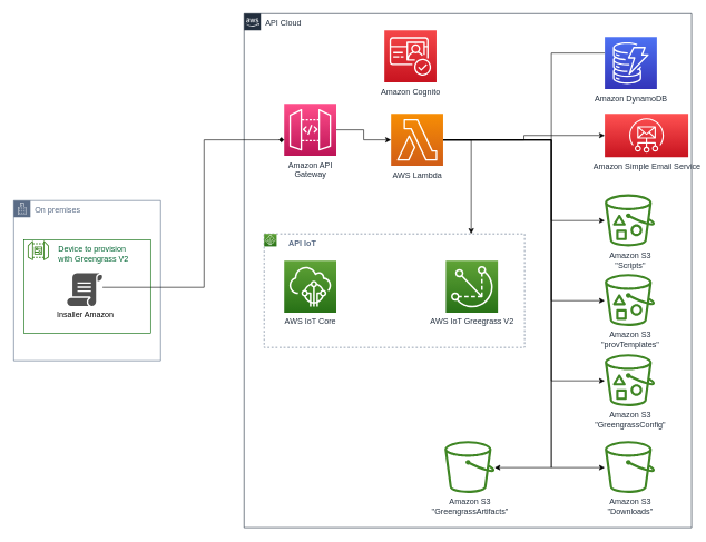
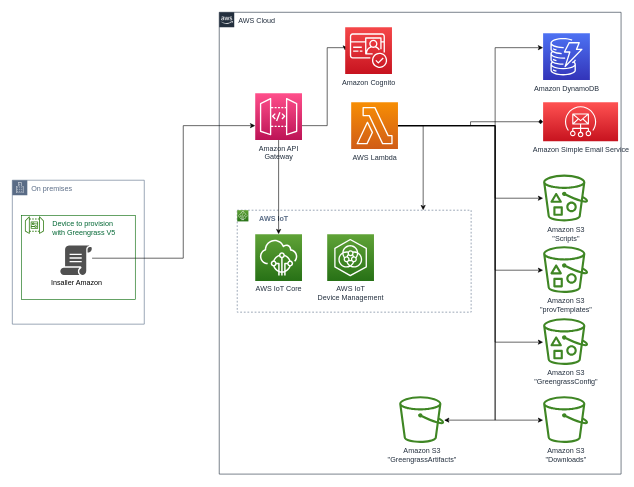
  <mxCell id="0" />
  <mxCell id="1" parent="0" />
- <mxCell id="2" value="API Cloud" style="points=[[0,0],[0.25,0],[0.5,0],[0.75,0],[1,0],[1,0.25],[1,0.5],[1,0.75],[1,1],[0.75,1],[0.5,1],[0.25,1],[0,1],[0,0.75],[0,0.5],[0,0.25]];outlineConnect=0;gradientColor=none;html=1;whiteSpace=wrap;fontSize=12;fontStyle=0;container=0;pointerEvents=0;collapsible=0;recursiveResize=0;shape=mxgraph.aws4.group;grIcon=mxgraph.aws4.group_aws_cloud_alt;strokeColor=#232F3E;fillColor=none;verticalAlign=top;align=left;spacingLeft=30;fontColor=#232F3E;dashed=0;" parent="1" vertex="1"><mxGeometry x="365" y="20" width="670" height="770" as="geometry" /></mxCell>
+ <mxCell id="2" value="AWS Cloud" style="points=[[0,0],[0.25,0],[0.5,0],[0.75,0],[1,0],[1,0.25],[1,0.5],[1,0.75],[1,1],[0.75,1],[0.5,1],[0.25,1],[0,1],[0,0.75],[0,0.5],[0,0.25]];outlineConnect=0;gradientColor=none;html=1;whiteSpace=wrap;fontSize=12;fontStyle=0;container=0;pointerEvents=0;collapsible=0;recursiveResize=0;shape=mxgraph.aws4.group;grIcon=mxgraph.aws4.group_aws_cloud_alt;strokeColor=#232F3E;fillColor=none;verticalAlign=top;align=left;spacingLeft=30;fontColor=#232F3E;dashed=0;" parent="1" vertex="1"><mxGeometry x="365" y="20" width="670" height="770" as="geometry" /></mxCell>
  <mxCell id="3" value="" style="group;fontStyle=1" parent="1" vertex="1" connectable="0"><mxGeometry x="395" y="350" width="390" height="170" as="geometry" /></mxCell>
- <mxCell id="4" value="API IoT" style="fillColor=none;strokeColor=#5A6C86;dashed=1;verticalAlign=top;fontStyle=1;fontColor=#5A6C86;align=left;spacingLeft=35;" parent="3" vertex="1"><mxGeometry width="390" height="170" as="geometry" /></mxCell>
+ <mxCell id="4" value="AWS IoT" style="fillColor=none;strokeColor=#5A6C86;dashed=1;verticalAlign=top;fontStyle=1;fontColor=#5A6C86;align=left;spacingLeft=35;" parent="3" vertex="1"><mxGeometry width="390" height="170" as="geometry" /></mxCell>
  <mxCell id="5" value="" style="sketch=0;points=[[0,0,0],[0.25,0,0],[0.5,0,0],[0.75,0,0],[1,0,0],[0,1,0],[0.25,1,0],[0.5,1,0],[0.75,1,0],[1,1,0],[0,0.25,0],[0,0.5,0],[0,0.75,0],[1,0.25,0],[1,0.5,0],[1,0.75,0]];outlineConnect=0;fontColor=#232F3E;gradientColor=#60A337;gradientDirection=north;fillColor=#277116;strokeColor=#ffffff;dashed=0;verticalLabelPosition=bottom;verticalAlign=top;align=center;html=1;fontSize=12;fontStyle=0;aspect=fixed;shape=mxgraph.aws4.resourceIcon;resIcon=mxgraph.aws4.internet_of_things;" parent="3" vertex="1"><mxGeometry width="18.659" height="18.659" as="geometry" /></mxCell>
- <mxCell id="6" style="edgeStyle=orthogonalEdgeStyle;rounded=0;orthogonalLoop=1;jettySize=auto;html=1;entryX=0;entryY=0.5;entryDx=0;entryDy=0;entryPerimeter=0;" parent="1" source="8" target="17" edge="1"><mxGeometry relative="1" as="geometry" /></mxCell>
+ <mxCell id="6" style="edgeStyle=orthogonalEdgeStyle;rounded=0;orthogonalLoop=1;jettySize=auto;html=1;" parent="1" source="8" target="20" edge="1"><mxGeometry relative="1" as="geometry" /></mxCell>
+ <mxCell id="7" style="edgeStyle=orthogonalEdgeStyle;rounded=0;orthogonalLoop=1;jettySize=auto;html=1;entryX=0;entryY=0.5;entryDx=0;entryDy=0;entryPerimeter=0;" parent="1" source="8" target="19" edge="1"><mxGeometry relative="1" as="geometry"><Array as="points"><mxPoint x="545" y="209" /><mxPoint x="545" y="79" /></Array></mxGeometry></mxCell>
  <mxCell id="8" value="Amazon API &lt;br&gt;Gateway" style="sketch=0;points=[[0,0,0],[0.25,0,0],[0.5,0,0],[0.75,0,0],[1,0,0],[0,1,0],[0.25,1,0],[0.5,1,0],[0.75,1,0],[1,1,0],[0,0.25,0],[0,0.5,0],[0,0.75,0],[1,0.25,0],[1,0.5,0],[1,0.75,0]];outlineConnect=0;fontColor=#232F3E;gradientColor=#FF4F8B;gradientDirection=north;fillColor=#BC1356;strokeColor=#ffffff;dashed=0;verticalLabelPosition=bottom;verticalAlign=top;align=center;html=1;fontSize=12;fontStyle=0;aspect=fixed;shape=mxgraph.aws4.resourceIcon;resIcon=mxgraph.aws4.api_gateway;" parent="1" vertex="1"><mxGeometry x="425" y="155" width="78" height="78" as="geometry" /></mxCell>
- <mxCell id="9" style="edgeStyle=orthogonalEdgeStyle;rounded=0;orthogonalLoop=1;jettySize=auto;html=1;endArrow=none;" parent="1" source="17" target="18" edge="1"><mxGeometry relative="1" as="geometry"><Array as="points"><mxPoint x="825" y="209" /><mxPoint x="825" y="79" /></Array></mxGeometry></mxCell>
- <mxCell id="10" style="edgeStyle=orthogonalEdgeStyle;rounded=0;orthogonalLoop=1;jettySize=auto;html=1;" parent="1" source="17" target="23" edge="1"><mxGeometry relative="1" as="geometry" /></mxCell>
+ <mxCell id="9" style="edgeStyle=orthogonalEdgeStyle;rounded=0;orthogonalLoop=1;jettySize=auto;html=1;" parent="1" source="17" target="18" edge="1"><mxGeometry relative="1" as="geometry"><Array as="points"><mxPoint x="825" y="209" /><mxPoint x="825" y="79" /></Array></mxGeometry></mxCell>
+ <mxCell id="10" style="edgeStyle=orthogonalEdgeStyle;rounded=0;orthogonalLoop=1;jettySize=auto;html=1;endArrow=diamond;" parent="1" source="17" target="23" edge="1"><mxGeometry relative="1" as="geometry" /></mxCell>
  <mxCell id="11" style="edgeStyle=orthogonalEdgeStyle;rounded=0;orthogonalLoop=1;jettySize=auto;html=1;" parent="1" source="17" target="30" edge="1"><mxGeometry relative="1" as="geometry"><Array as="points"><mxPoint x="825" y="209" /><mxPoint x="825" y="700" /></Array></mxGeometry></mxCell>
  <mxCell id="12" style="edgeStyle=orthogonalEdgeStyle;rounded=0;orthogonalLoop=1;jettySize=auto;html=1;" parent="1" source="17" edge="1"><mxGeometry relative="1" as="geometry"><Array as="points"><mxPoint x="705" y="209" /><mxPoint x="705" y="350" /></Array><mxPoint x="705" y="350" as="targetPoint" /></mxGeometry></mxCell>
  <mxCell id="13" style="edgeStyle=orthogonalEdgeStyle;rounded=0;orthogonalLoop=1;jettySize=auto;html=1;" edge="1" parent="1" source="17" target="31"><mxGeometry relative="1" as="geometry"><Array as="points"><mxPoint x="825" y="209" /><mxPoint x="825" y="330" /></Array></mxGeometry></mxCell>
  <mxCell id="14" style="edgeStyle=orthogonalEdgeStyle;rounded=0;orthogonalLoop=1;jettySize=auto;html=1;" edge="1" parent="1" source="17" target="32"><mxGeometry relative="1" as="geometry"><Array as="points"><mxPoint x="825" y="209" /><mxPoint x="825" y="450" /></Array></mxGeometry></mxCell>
  <mxCell id="15" style="edgeStyle=orthogonalEdgeStyle;rounded=0;orthogonalLoop=1;jettySize=auto;html=1;" edge="1" parent="1" source="17" target="33"><mxGeometry relative="1" as="geometry"><Array as="points"><mxPoint x="825" y="209" /><mxPoint x="825" y="570" /></Array></mxGeometry></mxCell>
  <mxCell id="16" style="edgeStyle=orthogonalEdgeStyle;rounded=0;orthogonalLoop=1;jettySize=auto;html=1;" edge="1" parent="1" source="17" target="34"><mxGeometry relative="1" as="geometry"><Array as="points"><mxPoint x="825" y="209" /><mxPoint x="825" y="700" /></Array></mxGeometry></mxCell>
  <mxCell id="17" value="AWS Lambda" style="sketch=0;points=[[0,0,0],[0.25,0,0],[0.5,0,0],[0.75,0,0],[1,0,0],[0,1,0],[0.25,1,0],[0.5,1,0],[0.75,1,0],[1,1,0],[0,0.25,0],[0,0.5,0],[0,0.75,0],[1,0.25,0],[1,0.5,0],[1,0.75,0]];outlineConnect=0;fontColor=#232F3E;gradientColor=#F78E04;gradientDirection=north;fillColor=#D05C17;strokeColor=#ffffff;dashed=0;verticalLabelPosition=bottom;verticalAlign=top;align=center;html=1;fontSize=12;fontStyle=0;aspect=fixed;shape=mxgraph.aws4.resourceIcon;resIcon=mxgraph.aws4.lambda;" parent="1" vertex="1"><mxGeometry x="585" y="170" width="78" height="78" as="geometry" /></mxCell>
  <mxCell id="18" value="Amazon DynamoDB" style="sketch=0;points=[[0,0,0],[0.25,0,0],[0.5,0,0],[0.75,0,0],[1,0,0],[0,1,0],[0.25,1,0],[0.5,1,0],[0.75,1,0],[1,1,0],[0,0.25,0],[0,0.5,0],[0,0.75,0],[1,0.25,0],[1,0.5,0],[1,0.75,0]];outlineConnect=0;fontColor=#232F3E;gradientColor=#4D72F3;gradientDirection=north;fillColor=#3334B9;strokeColor=#ffffff;dashed=0;verticalLabelPosition=bottom;verticalAlign=top;align=center;html=1;fontSize=12;fontStyle=0;aspect=fixed;shape=mxgraph.aws4.resourceIcon;resIcon=mxgraph.aws4.dynamodb;" parent="1" vertex="1"><mxGeometry x="905" y="55" width="78" height="78" as="geometry" /></mxCell>
  <mxCell id="19" value="Amazon Cognito" style="sketch=0;points=[[0,0,0],[0.25,0,0],[0.5,0,0],[0.75,0,0],[1,0,0],[0,1,0],[0.25,1,0],[0.5,1,0],[0.75,1,0],[1,1,0],[0,0.25,0],[0,0.5,0],[0,0.75,0],[1,0.25,0],[1,0.5,0],[1,0.75,0]];outlineConnect=0;fontColor=#232F3E;gradientColor=#F54749;gradientDirection=north;fillColor=#C7131F;strokeColor=#ffffff;dashed=0;verticalLabelPosition=bottom;verticalAlign=top;align=center;html=1;fontSize=12;fontStyle=0;aspect=fixed;shape=mxgraph.aws4.resourceIcon;resIcon=mxgraph.aws4.cognito;" parent="1" vertex="1"><mxGeometry x="575" y="45" width="78" height="78" as="geometry" /></mxCell>
  <mxCell id="20" value="AWS IoT Core" style="sketch=0;points=[[0,0,0],[0.25,0,0],[0.5,0,0],[0.75,0,0],[1,0,0],[0,1,0],[0.25,1,0],[0.5,1,0],[0.75,1,0],[1,1,0],[0,0.25,0],[0,0.5,0],[0,0.75,0],[1,0.25,0],[1,0.5,0],[1,0.75,0]];outlineConnect=0;fontColor=#232F3E;gradientColor=#60A337;gradientDirection=north;fillColor=#277116;strokeColor=#ffffff;dashed=0;verticalLabelPosition=bottom;verticalAlign=top;align=center;html=1;fontSize=12;fontStyle=0;aspect=fixed;shape=mxgraph.aws4.resourceIcon;resIcon=mxgraph.aws4.iot_core;" parent="1" vertex="1"><mxGeometry x="425" y="390" width="78" height="78" as="geometry" /></mxCell>
- <mxCell id="21" value="AWS IoT Greegrass V2" style="sketch=0;points=[[0,0,0],[0.25,0,0],[0.5,0,0],[0.75,0,0],[1,0,0],[0,1,0],[0.25,1,0],[0.5,1,0],[0.75,1,0],[1,1,0],[0,0.25,0],[0,0.5,0],[0,0.75,0],[1,0.25,0],[1,0.5,0],[1,0.75,0]];outlineConnect=0;fontColor=#232F3E;gradientColor=#60A337;gradientDirection=north;fillColor=#277116;strokeColor=#ffffff;dashed=0;verticalLabelPosition=bottom;verticalAlign=top;align=center;html=1;fontSize=12;fontStyle=0;aspect=fixed;shape=mxgraph.aws4.resourceIcon;resIcon=mxgraph.aws4.greengrass;" parent="1" vertex="1"><mxGeometry x="667" y="390" width="78" height="78" as="geometry" /></mxCell>
+ <mxCell id="22" value="AWS IoT &lt;br&gt;Device Management" style="sketch=0;points=[[0,0,0],[0.25,0,0],[0.5,0,0],[0.75,0,0],[1,0,0],[0,1,0],[0.25,1,0],[0.5,1,0],[0.75,1,0],[1,1,0],[0,0.25,0],[0,0.5,0],[0,0.75,0],[1,0.25,0],[1,0.5,0],[1,0.75,0]];outlineConnect=0;fontColor=#232F3E;gradientColor=#60A337;gradientDirection=north;fillColor=#277116;strokeColor=#ffffff;dashed=0;verticalLabelPosition=bottom;verticalAlign=top;align=center;html=1;fontSize=12;fontStyle=0;aspect=fixed;shape=mxgraph.aws4.resourceIcon;resIcon=mxgraph.aws4.iot_device_management;" parent="1" vertex="1"><mxGeometry x="545" y="390" width="78" height="78" as="geometry" /></mxCell>
  <mxCell id="23" value="Amazon Simple Email Service" style="sketch=0;points=[[0,0,0],[0.25,0,0],[0.5,0,0],[0.75,0,0],[1,0,0],[0,1,0],[0.25,1,0],[0.5,1,0],[0.75,1,0],[1,1,0],[0,0.25,0],[0,0.5,0],[0,0.75,0],[1,0.25,0],[1,0.5,0],[1,0.75,0]];outlineConnect=0;fontColor=#232F3E;gradientColor=#FF5252;gradientDirection=north;fillColor=#C7131F;strokeColor=#ffffff;dashed=0;verticalLabelPosition=bottom;verticalAlign=top;align=center;html=1;fontSize=12;fontStyle=0;aspect=fixed;shape=mxgraph.aws4.resourceIcon;resIcon=mxgraph.aws4.simple_email_service;" parent="1" vertex="1"><mxGeometry x="905" y="170" width="125" height="65" as="geometry" /></mxCell>
  <mxCell id="24" value="On premises" style="points=[[0,0],[0.25,0],[0.5,0],[0.75,0],[1,0],[1,0.25],[1,0.5],[1,0.75],[1,1],[0.75,1],[0.5,1],[0.25,1],[0,1],[0,0.75],[0,0.5],[0,0.25]];outlineConnect=0;gradientColor=none;html=1;whiteSpace=wrap;fontSize=12;fontStyle=0;container=1;pointerEvents=0;collapsible=0;recursiveResize=0;shape=mxgraph.aws4.group;grIcon=mxgraph.aws4.group_corporate_data_center;strokeColor=#5A6C86;fillColor=none;verticalAlign=top;align=left;spacingLeft=30;fontColor=#5A6C86;dashed=0;" parent="1" vertex="1"><mxGeometry x="20" y="300" width="220" height="240" as="geometry" /></mxCell>
- <mxCell id="25" style="edgeStyle=orthogonalEdgeStyle;rounded=0;orthogonalLoop=1;jettySize=auto;html=1;fontColor=#000000;endArrow=diamond;" parent="1" source="29" target="8" edge="1"><mxGeometry relative="1" as="geometry"><mxPoint x="365" y="600" as="sourcePoint" /><Array as="points"><mxPoint x="305" y="430" /><mxPoint x="305" y="209" /></Array></mxGeometry></mxCell>
+ <mxCell id="25" style="edgeStyle=orthogonalEdgeStyle;rounded=0;orthogonalLoop=1;jettySize=auto;html=1;fontColor=#000000;" parent="1" source="29" target="8" edge="1"><mxGeometry relative="1" as="geometry"><mxPoint x="365" y="600" as="sourcePoint" /><Array as="points"><mxPoint x="305" y="430" /><mxPoint x="305" y="209" /></Array></mxGeometry></mxCell>
  <mxCell id="26" value="" style="group" parent="1" vertex="1" connectable="0"><mxGeometry x="35" y="359" width="190" height="140" as="geometry" /></mxCell>
- <mxCell id="27" value="Device to provision &#10;with Greengrass V2" style="fillColor=none;strokeColor=#006600;verticalAlign=top;fontStyle=0;fontColor=#006633;align=left;spacingLeft=50;" parent="26" vertex="1"><mxGeometry width="190" height="140" as="geometry" /></mxCell>
+ <mxCell id="27" value="Device to provision &#10;with Greengrass V5" style="fillColor=none;strokeColor=#006600;verticalAlign=top;fontStyle=0;fontColor=#006633;align=left;spacingLeft=50;" parent="26" vertex="1"><mxGeometry width="190" height="140" as="geometry" /></mxCell>
  <mxCell id="28" value="" style="sketch=0;outlineConnect=0;fontColor=#232F3E;gradientColor=none;fillColor=#3F8624;strokeColor=none;dashed=0;verticalLabelPosition=bottom;verticalAlign=top;align=center;html=1;fontSize=12;fontStyle=0;aspect=fixed;pointerEvents=1;shape=mxgraph.aws4.iot_device_gateway;" parent="26" vertex="1"><mxGeometry x="6" width="31.571" height="31.571" as="geometry" /></mxCell>
  <mxCell id="29" value="Insaller Amazon" style="sketch=0;pointerEvents=1;shadow=0;dashed=0;html=1;strokeColor=none;fillColor=#505050;labelPosition=center;verticalLabelPosition=bottom;verticalAlign=top;outlineConnect=0;align=center;shape=mxgraph.office.concepts.script;fontColor=#000000;" parent="26" vertex="1"><mxGeometry x="65" y="50" width="53" height="49" as="geometry" /></mxCell>
  <mxCell id="30" value="Amazon S3&lt;br&gt;&quot;Downloads&quot;" style="sketch=0;outlineConnect=0;fontColor=#232F3E;gradientColor=none;fillColor=#3F8624;strokeColor=none;dashed=0;verticalLabelPosition=bottom;verticalAlign=top;align=center;html=1;fontSize=12;fontStyle=0;aspect=fixed;pointerEvents=1;shape=mxgraph.aws4.bucket;" parent="1" vertex="1"><mxGeometry x="905" y="660" width="75" height="78" as="geometry" /></mxCell>
  <mxCell id="31" value="Amazon S3&lt;br&gt;&quot;Scripts&quot;" style="sketch=0;outlineConnect=0;fontColor=#232F3E;gradientColor=none;fillColor=#3F8624;strokeColor=none;dashed=0;verticalLabelPosition=bottom;verticalAlign=top;align=center;html=1;fontSize=12;fontStyle=0;aspect=fixed;pointerEvents=1;shape=mxgraph.aws4.bucket_with_objects;" vertex="1" parent="1"><mxGeometry x="905" y="290.66" width="75" height="78" as="geometry" /></mxCell>
  <mxCell id="32" value="Amazon S3&lt;br&gt;&quot;provTemplates&quot;" style="sketch=0;outlineConnect=0;fontColor=#232F3E;gradientColor=none;fillColor=#3F8624;strokeColor=none;dashed=0;verticalLabelPosition=bottom;verticalAlign=top;align=center;html=1;fontSize=12;fontStyle=0;aspect=fixed;pointerEvents=1;shape=mxgraph.aws4.bucket_with_objects;" vertex="1" parent="1"><mxGeometry x="905" y="410" width="75" height="78" as="geometry" /></mxCell>
  <mxCell id="33" value="Amazon S3&lt;br&gt;&quot;GreengrassConfig&quot;" style="sketch=0;outlineConnect=0;fontColor=#232F3E;gradientColor=none;fillColor=#3F8624;strokeColor=none;dashed=0;verticalLabelPosition=bottom;verticalAlign=top;align=center;html=1;fontSize=12;fontStyle=0;aspect=fixed;pointerEvents=1;shape=mxgraph.aws4.bucket_with_objects;" vertex="1" parent="1"><mxGeometry x="905" y="530" width="75" height="78" as="geometry" /></mxCell>
  <mxCell id="34" value="Amazon S3&lt;br&gt;&quot;GreengrassArtifacts&quot;" style="sketch=0;outlineConnect=0;fontColor=#232F3E;gradientColor=none;fillColor=#3F8624;strokeColor=none;dashed=0;verticalLabelPosition=bottom;verticalAlign=top;align=center;html=1;fontSize=12;fontStyle=0;aspect=fixed;pointerEvents=1;shape=mxgraph.aws4.bucket;" vertex="1" parent="1"><mxGeometry x="665" y="660" width="75" height="78" as="geometry" /></mxCell>
